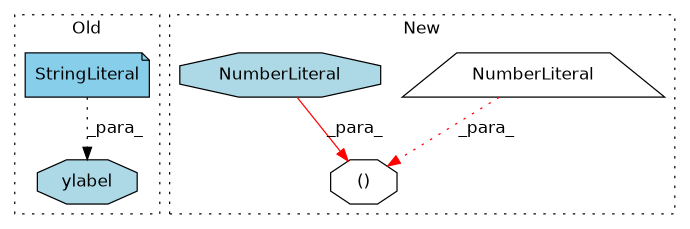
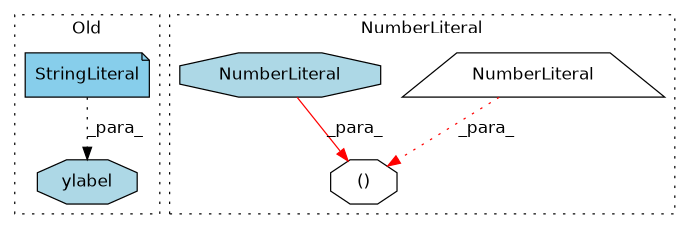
  digraph {
    fontname="DejaVu Sans"
    node [a=34 l=1 s=2687 shape=octagon style=filled fillcolor=lightblue fontname="DejaVu Sans"]
    edge [color=red style=dotted fontname="DejaVu Sans"]
    n1 [a=32 l="7,1" label=ylabel s="2733,2753"]
    n2 [a=45 l=10 label=StringLiteral s=2740 shape=note fillcolor=skyblue]
    n3 [a=106 l=15 label="()" fillcolor=white]
    n4 [label=NumberLiteral shape=trapezium fillcolor=white]
    n5 [label=NumberLiteral s=2701]
    subgraph cluster_1 {
      label=Old
      style=dotted
      n1
      n2
    }
    subgraph cluster_2 {
-     label=New
+     label=NumberLiteral
      style=dotted
      n3
      n4
      n5
    }
    n2 -> n1 [label=_para_ color=black]
    n4 -> n3 [label=_para_]
    n5 -> n3 [label=_para_ style=solid]
  }
